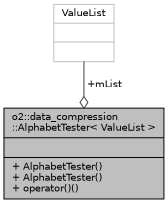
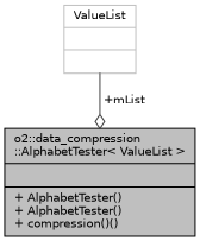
  digraph {
    node [fontname=Helvetica fontsize=10 shape=record]
-   n1 [color=black fillcolor=grey75 fontcolor=black height=0.2 label="{o2::data_compression\l::AlphabetTester\< ValueList \>\n||+ AlphabetTester()\l+ AlphabetTester()\l+ operator()()\l}" style=filled width=0.4]
+   n1 [color=black fillcolor=grey75 fontcolor=black height=0.2 label="{o2::data_compression\l::AlphabetTester\< ValueList \>\n||+ AlphabetTester()\l+ AlphabetTester()\l+ compression()()\l}" style=filled width=0.4]
    n2 [color=grey75 height=0.2 label="{ValueList\n||}" width=0.4]
    n2 -> n1 [arrowhead=odiamond color=grey25 fontname=Helvetica fontsize=10 label=" +mList" labelfontname=Helvetica labelfontsize=10 style=solid]
  }
